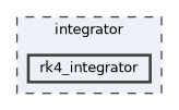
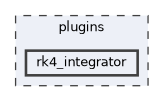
  digraph {
    compound=true
    n1 [color=grey25 fillcolor="#edf0f7" fontname=Helvetica fontsize=10 height=0.2 label=rk4_integrator shape=box style="filled,bold" width=0.4]
    subgraph cluster_1 {
      bgcolor="#edf0f7"
      fontname=Helvetica
      fontsize=10
-     label=integrator
+     label=plugins
      pencolor=grey25
      style="filled,dashed"
      n1
    }
  }
